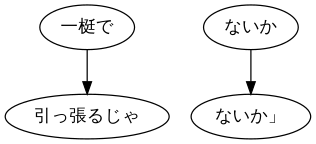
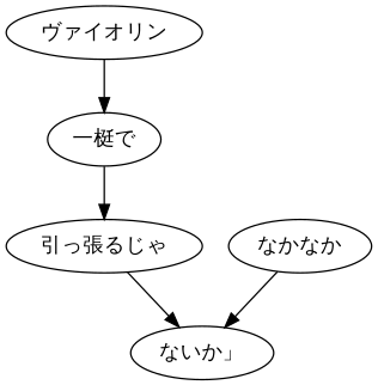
  digraph {
+   n1 [label="ヴァイオリン"]
    n2 [label="一梃で"]
    n3 [label="引っ張るじゃ"]
    n4 [label="ないか」"]
-   n5 [label="ないか"]
+   n5 [label="なかなか"]
+   n1 -> n2
    n2 -> n3
+   n3 -> n4
    n5 -> n4
  }
